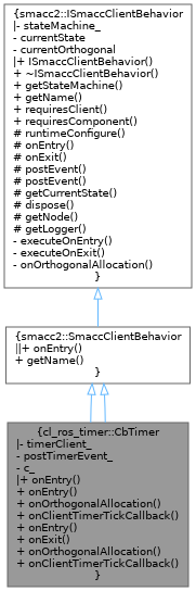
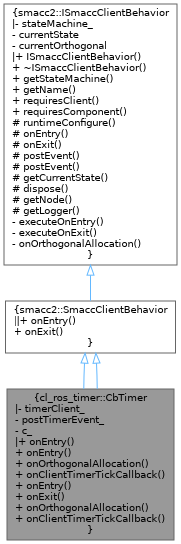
  digraph {
    node [color=gray40 fillcolor=white fontname=Helvetica fontsize=10 shape=box style=filled]
    edge [arrowtail=onormal color=steelblue1 dir=back fontname=Helvetica fontsize=10 labelfontname=Helvetica labelfontsize=10 style=solid]
    n1 [fillcolor=grey60 fontcolor=black height=0.2 label="{cl_ros_timer::CbTimer\n|- timerClient_\l- postTimerEvent_\l- c_\l|+ onEntry()\l+ onEntry()\l+ onOrthogonalAllocation()\l+ onClientTimerTickCallback()\l+ onEntry()\l+ onExit()\l+ onOrthogonalAllocation()\l+ onClientTimerTickCallback()\l}" width=0.4]
-   n2 [height=0.2 label="{smacc2::SmaccClientBehavior\n||+ onEntry()\l+ getName()\l}" width=0.4]
+   n2 [height=0.2 label="{smacc2::SmaccClientBehavior\n||+ onEntry()\l+ onExit()\l}" width=0.4]
    n3 [height=0.2 label="{smacc2::ISmaccClientBehavior\n|- stateMachine_\l- currentState\l- currentOrthogonal\l|+ ISmaccClientBehavior()\l+ ~ISmaccClientBehavior()\l+ getStateMachine()\l+ getName()\l+ requiresClient()\l+ requiresComponent()\l# runtimeConfigure()\l# onEntry()\l# onExit()\l# postEvent()\l# postEvent()\l# getCurrentState()\l# dispose()\l# getNode()\l# getLogger()\l- executeOnEntry()\l- executeOnExit()\l- onOrthogonalAllocation()\l}" width=0.4]
    n2 -> n1
    n2 -> n1
    n3 -> n2
  }
